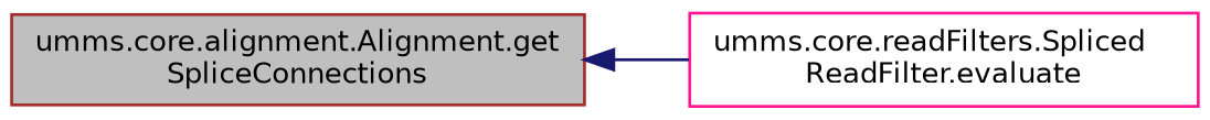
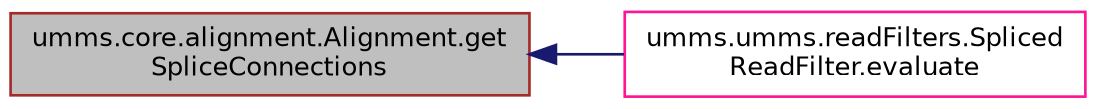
  digraph {
    rankdir=LR
    node [fontname=Helvetica fontsize=10 shape=record style=filled]
    n1 [color=brown fillcolor=grey75 fontcolor=black height=0.2 label="umms.core.alignment.Alignment.get\lSpliceConnections" width=0.4]
-   n2 [color=deeppink fillcolor=white height=0.2 label="umms.core.readFilters.Spliced\lReadFilter.evaluate" width=0.4]
+   n2 [color=deeppink fillcolor=white height=0.2 label="umms.umms.readFilters.Spliced\lReadFilter.evaluate" width=0.4]
    n1 -> n2 [color=midnightblue dir=back fontname=Helvetica fontsize=10 labelfontname=Helvetica labelfontsize=10 style=solid]
  }
